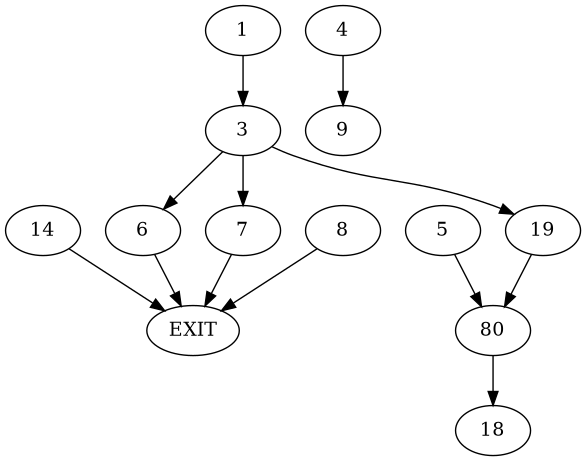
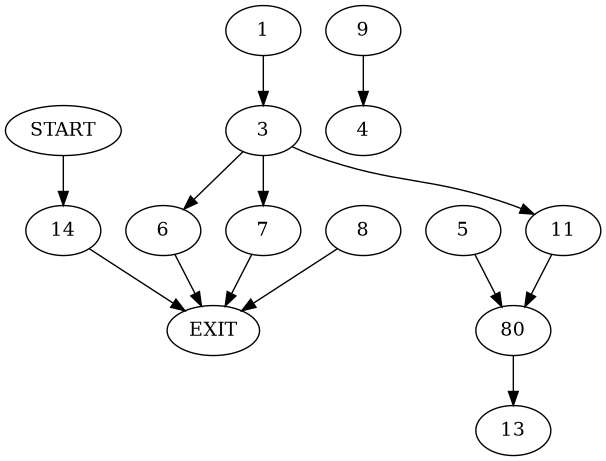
  digraph {
+   n1 [label=START]
    14
    1
    3
    n5 [label=EXIT]
    6
    7
-   11 [label=19]
+   11
    4
    9
    n11 [label=80]
    5
    8
-   13 [label=18]
+   13
+   n1 -> 14
    14 -> n5
    1 -> 3
    3 -> 6
    3 -> 7
    3 -> 11
    6 -> n5
    7 -> n5
    11 -> n11
-   4 -> 9
+   9 -> 4
    n11 -> 13
    5 -> n11
    8 -> n5
  }
